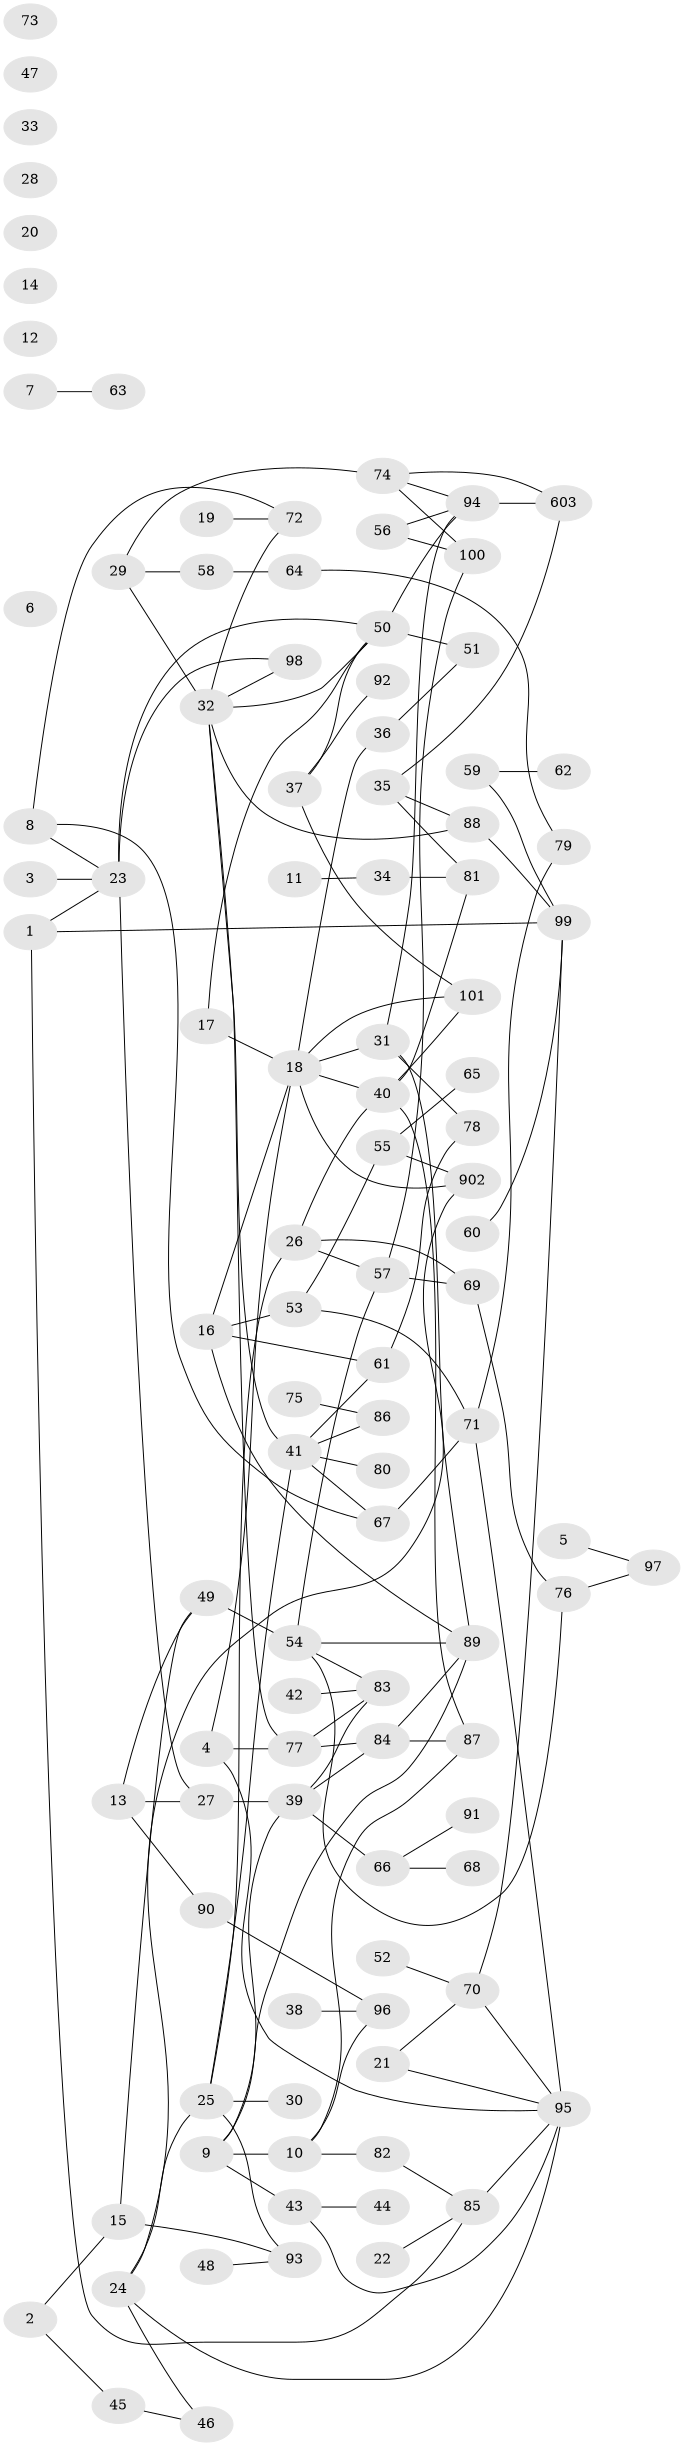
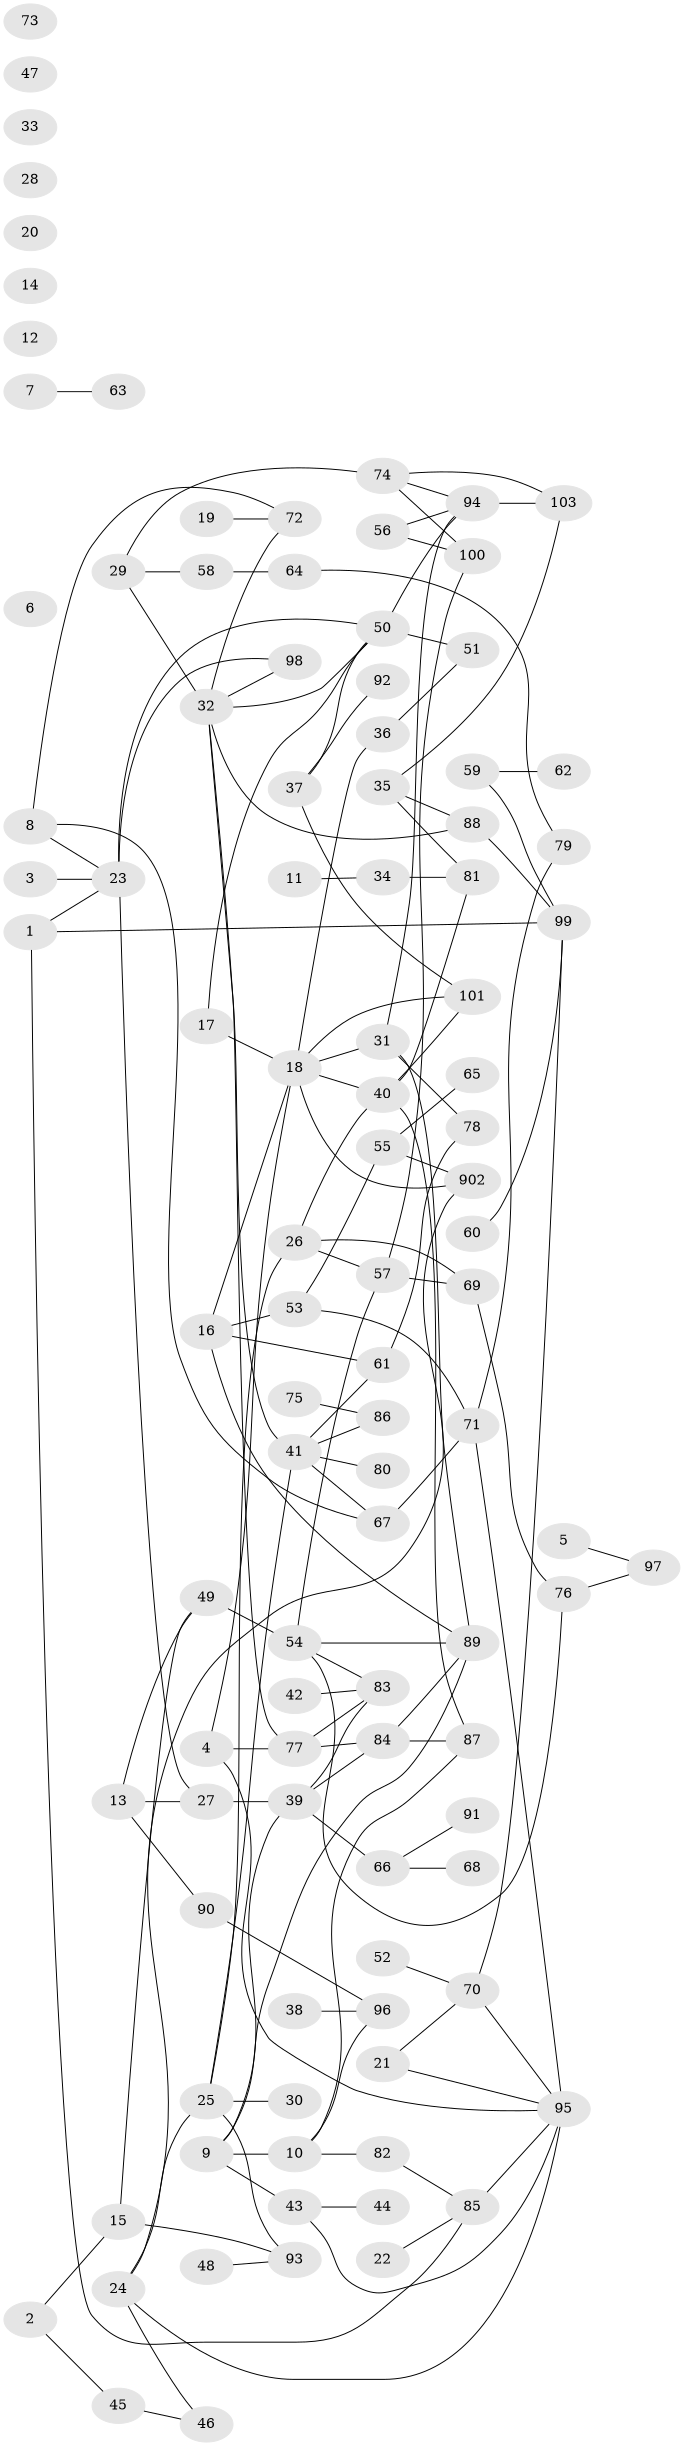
  graph {
    rankdir=LR
    node [color=gray90 style=filled]
    1
    23
    85
    99
    27
    50
    98
    95
    2
    15
    45
    49
    93
    46
    3
    4
    18
    77
    31
    36
    40
    101
    n23 [label=902]
    83
    84
    5
    97
    6
    7
    63
    8
    67
    72
    71
    9
    10
    39
    43
    89
    82
    87
    96
    66
    44
    11
    34
    81
    12
    13
    90
    54
    14
    16
    53
    61
    55
    78
    17
    94
    51
    19
    20
    21
    70
    22
    24
    25
    26
    30
    41
    57
    69
    80
    86
    100
    76
    28
    29
    32
    58
    74
    88
    64
-   103 [label=603]
+   103
    33
    35
    37
    92
    38
    68
    91
    42
    47
    48
    52
    65
    79
    56
    59
    62
    60
    73
    75
    1 -- 23
    1 -- 85
    1 -- 99
    23 -- 27
    23 -- 50
    23 -- 98
    85 -- 95
    27 -- 39
    50 -- 94
    50 -- 51
    2 -- 15
    2 -- 45
    15 -- 49
    15 -- 93
    45 -- 46
    49 -- 54
    3 -- 23
    4 -- 95
    4 -- 18
    4 -- 77
    18 -- 31
    18 -- 36
    18 -- 40
    18 -- 101
    18 -- n23
    77 -- 83
    77 -- 84
    31 -- 89
    31 -- 78
    31 -- 94
    36 -- 51
    40 -- 101
    40 -- 87
    40 -- 81
    84 -- 89
    84 -- 87
    5 -- 97
    7 -- 63
    8 -- 23
    8 -- 67
    8 -- 72
    67 -- 71
    71 -- 95
    71 -- 79
    9 -- 10
    9 -- 39
    9 -- 43
    9 -- 89
    10 -- 82
    10 -- 87
    10 -- 96
    39 -- 83
    39 -- 84
    39 -- 66
    43 -- 95
    43 -- 44
    82 -- 85
    66 -- 68
    66 -- 91
    11 -- 34
    34 -- 81
    13 -- 27
    13 -- 49
    13 -- 90
    90 -- 96
    54 -- 83
    54 -- 89
    54 -- 57
    54 -- 76
    16 -- 18
    16 -- 89
    16 -- 53
    16 -- 61
    53 -- 71
    53 -- 55
    61 -- 78
    55 -- n23
    55 -- 65
    17 -- 50
    17 -- 18
    94 -- 103
    19 -- 72
    21 -- 95
    21 -- 70
    70 -- 99
    70 -- 95
    22 -- 85
    24 -- 95
    24 -- 46
    24 -- n23
    24 -- 25
    25 -- 93
    25 -- 26
    25 -- 30
    25 -- 41
    26 -- 40
    26 -- 57
    26 -- 69
    41 -- 67
    41 -- 61
    41 -- 80
    41 -- 86
    57 -- 69
    57 -- 100
    69 -- 76
    76 -- 97
    29 -- 32
    29 -- 58
    29 -- 74
    32 -- 50
    32 -- 98
    32 -- 77
    32 -- 72
    32 -- 41
    32 -- 88
    58 -- 64
    74 -- 94
    74 -- 100
    74 -- 103
    88 -- 99
    64 -- 79
    35 -- 81
    35 -- 88
    35 -- 103
    37 -- 50
    37 -- 101
    37 -- 92
    38 -- 96
    42 -- 83
    48 -- 93
    52 -- 70
    56 -- 94
    56 -- 100
    59 -- 99
    59 -- 62
    60 -- 99
    75 -- 86
  }
